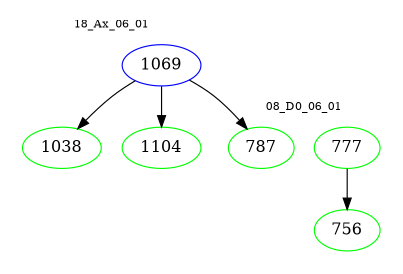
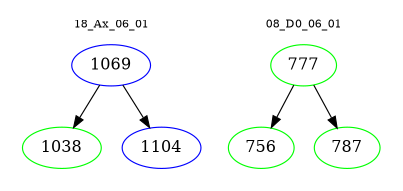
  digraph {
    node [color=green]
    edge [color=black]
    n1 [color=blue label=1069]
    n2 [label=1038]
-   n3 [label=1104]
+   n3 [color=blue label=1104]
    n4 [label=777]
    n5 [label=756]
    n6 [label=787]
    subgraph cluster_1 {
      color=white
      fontsize=10
      label="18_Ax_06_01"
      n1
      n2
      n3
    }
    subgraph cluster_2 {
      color=white
      fontsize=10
      label="08_D0_06_01"
      n4
      n5
      n6
    }
    n1 -> n2
    n1 -> n3
    n4 -> n5
-   n1 -> n6
+   n4 -> n6
  }
